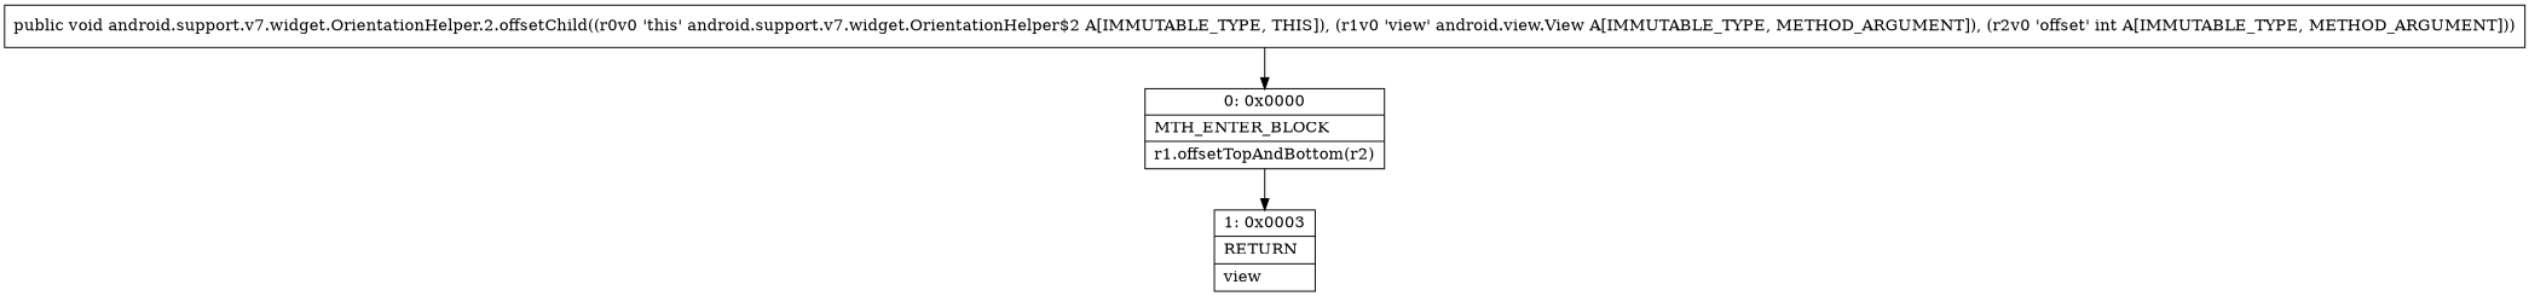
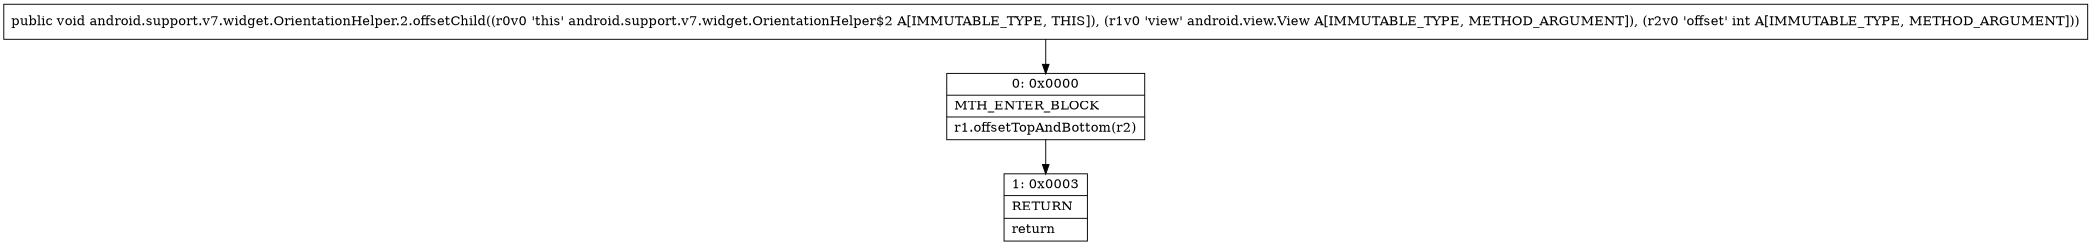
  digraph {
    node [shape=record]
    n1 [label="{0\:\ 0x0000|MTH_ENTER_BLOCK\l|r1.offsetTopAndBottom(r2)\l}"]
-   n2 [label="{1\:\ 0x0003|RETURN\l|view\l}"]
+   n2 [label="{1\:\ 0x0003|RETURN\l|return\l}"]
    n3 [label="{public void android.support.v7.widget.OrientationHelper.2.offsetChild((r0v0 'this' android.support.v7.widget.OrientationHelper$2 A[IMMUTABLE_TYPE, THIS]), (r1v0 'view' android.view.View A[IMMUTABLE_TYPE, METHOD_ARGUMENT]), (r2v0 'offset' int A[IMMUTABLE_TYPE, METHOD_ARGUMENT])) }"]
    n1 -> n2
    n3 -> n1
  }
